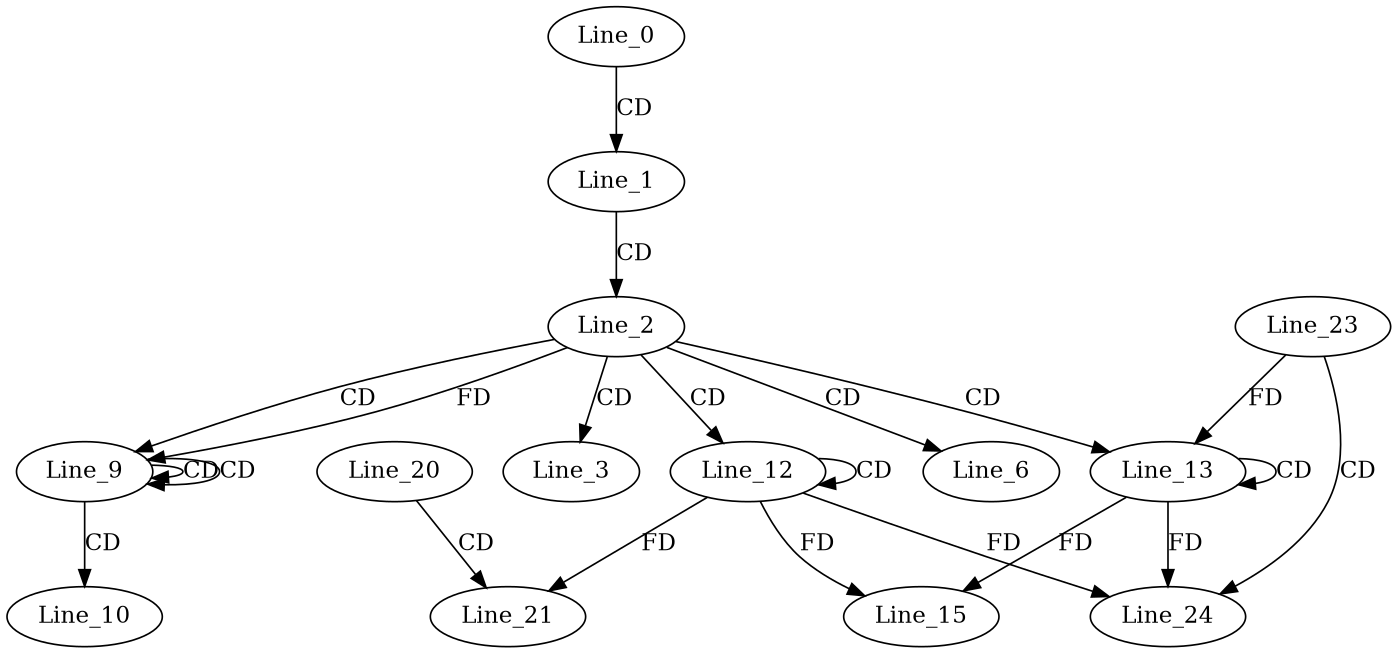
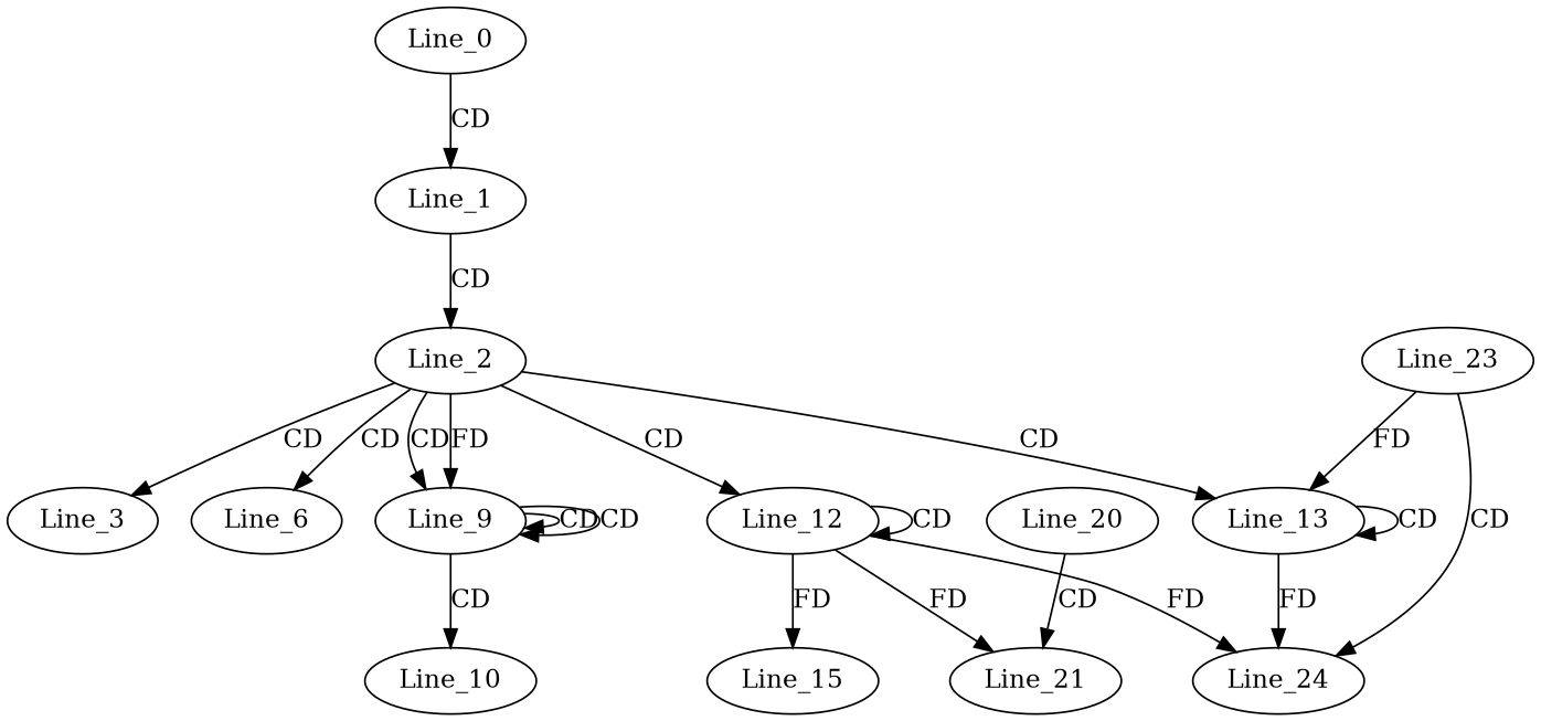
  digraph {
    Line_0
    Line_1
    Line_2
    Line_3
    Line_6
    Line_9
    Line_12
    Line_13
    Line_10
    Line_15
    Line_21
    Line_24
    Line_20
    Line_23
    Line_0 -> Line_1 [label=CD]
    Line_1 -> Line_2 [label=CD]
    Line_2 -> Line_3 [label=CD]
    Line_2 -> Line_6 [label=CD]
    Line_2 -> Line_9 [label=CD]
    Line_2 -> Line_9 [label=FD]
    Line_2 -> Line_12 [label=CD]
    Line_2 -> Line_13 [label=CD]
    Line_9 -> Line_9 [label=CD]
    Line_9 -> Line_9 [label=CD]
    Line_9 -> Line_10 [label=CD]
    Line_12 -> Line_12 [label=CD]
    Line_12 -> Line_15 [label=FD]
    Line_12 -> Line_21 [label=FD]
    Line_12 -> Line_24 [label=FD]
    Line_13 -> Line_13 [label=CD]
-   Line_13 -> Line_15 [label=FD]
    Line_13 -> Line_24 [label=FD]
    Line_20 -> Line_21 [label=CD]
    Line_23 -> Line_13 [label=FD]
    Line_23 -> Line_24 [label=CD]
  }
